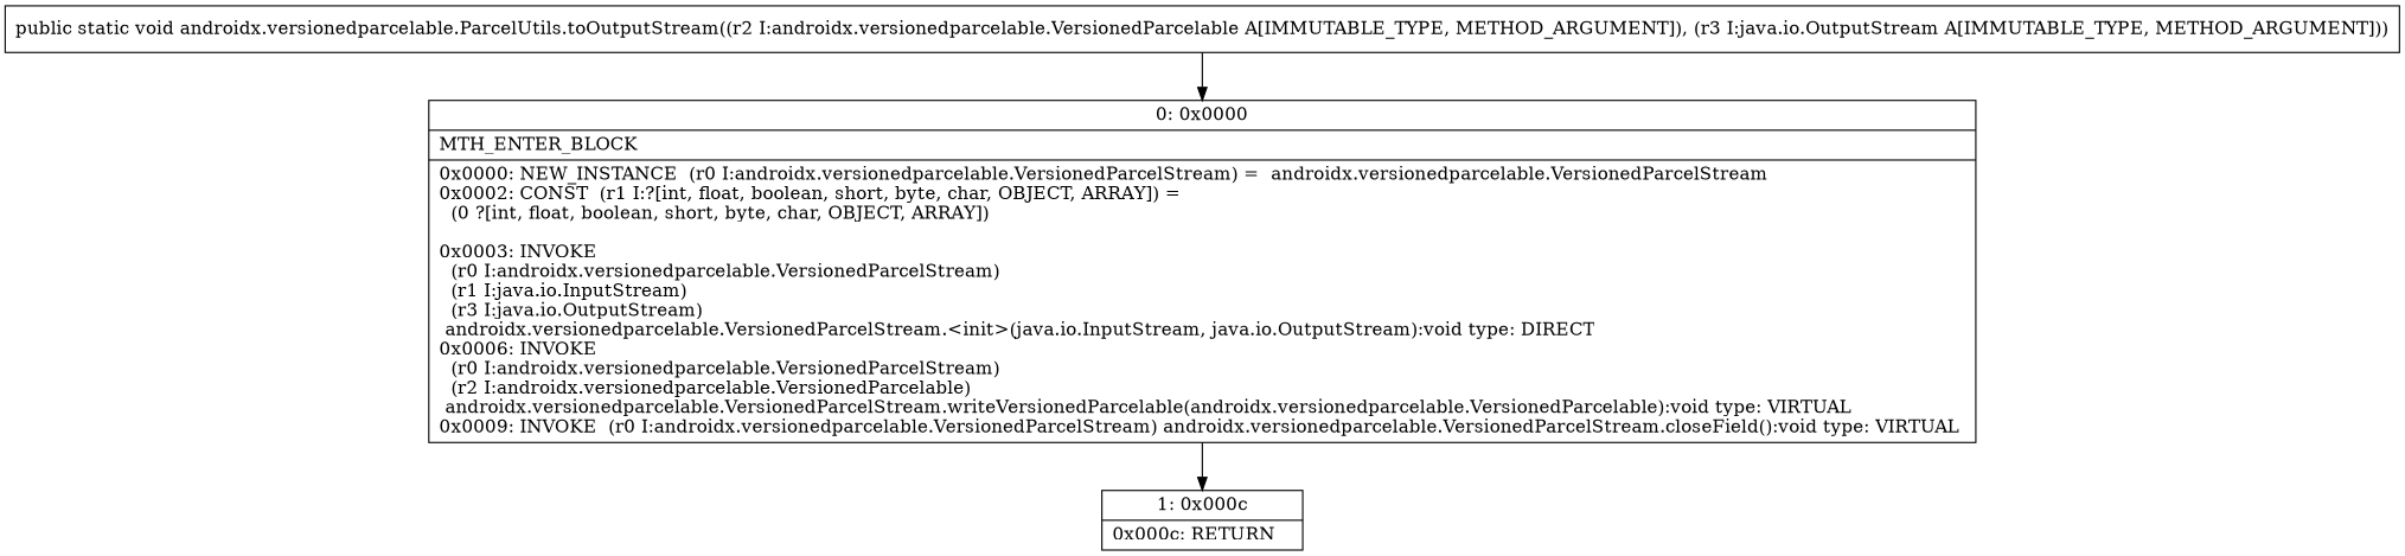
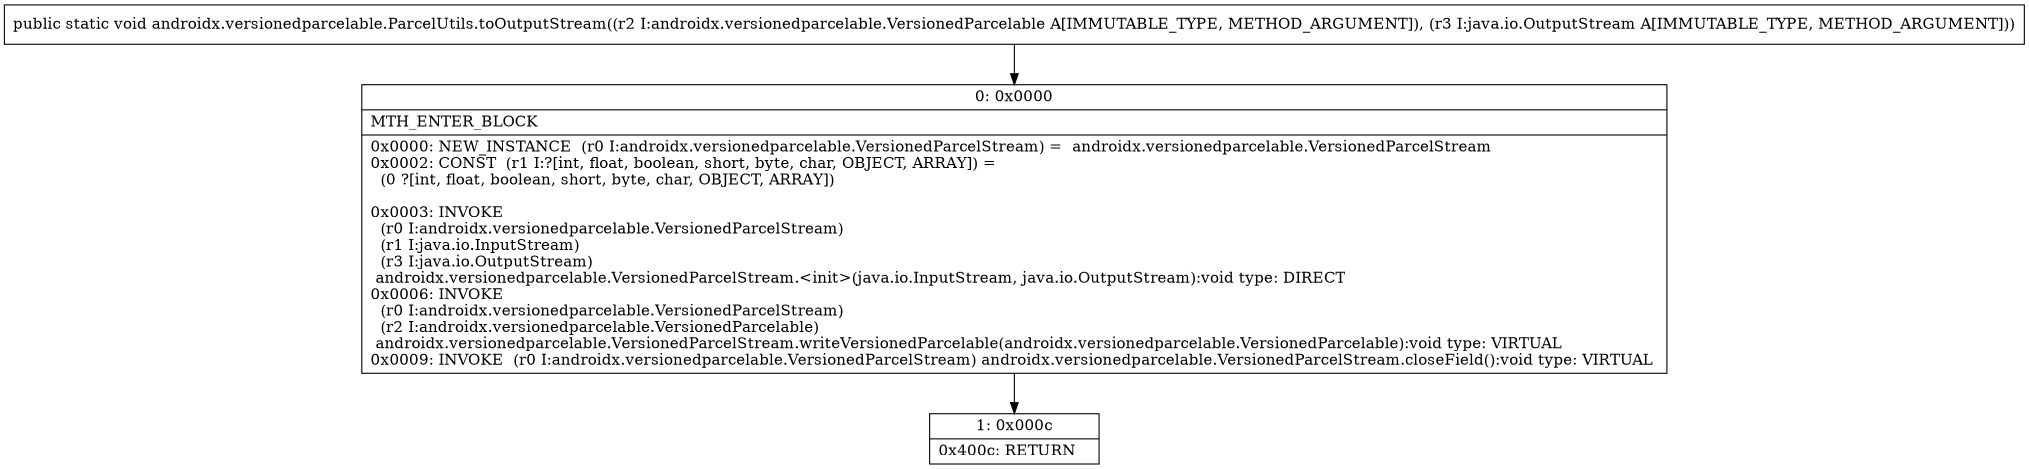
  digraph {
    node [shape=record]
    n1 [label="{0\:\ 0x0000|MTH_ENTER_BLOCK\l|0x0000: NEW_INSTANCE  (r0 I:androidx.versionedparcelable.VersionedParcelStream) =  androidx.versionedparcelable.VersionedParcelStream \l0x0002: CONST  (r1 I:?[int, float, boolean, short, byte, char, OBJECT, ARRAY]) = \l  (0 ?[int, float, boolean, short, byte, char, OBJECT, ARRAY])\l \l0x0003: INVOKE  \l  (r0 I:androidx.versionedparcelable.VersionedParcelStream)\l  (r1 I:java.io.InputStream)\l  (r3 I:java.io.OutputStream)\l androidx.versionedparcelable.VersionedParcelStream.\<init\>(java.io.InputStream, java.io.OutputStream):void type: DIRECT \l0x0006: INVOKE  \l  (r0 I:androidx.versionedparcelable.VersionedParcelStream)\l  (r2 I:androidx.versionedparcelable.VersionedParcelable)\l androidx.versionedparcelable.VersionedParcelStream.writeVersionedParcelable(androidx.versionedparcelable.VersionedParcelable):void type: VIRTUAL \l0x0009: INVOKE  (r0 I:androidx.versionedparcelable.VersionedParcelStream) androidx.versionedparcelable.VersionedParcelStream.closeField():void type: VIRTUAL \l}"]
-   n2 [label="{1\:\ 0x000c|0x000c: RETURN   \l}"]
+   n2 [label="{1\:\ 0x000c|0x400c: RETURN   \l}"]
    n3 [label="{public static void androidx.versionedparcelable.ParcelUtils.toOutputStream((r2 I:androidx.versionedparcelable.VersionedParcelable A[IMMUTABLE_TYPE, METHOD_ARGUMENT]), (r3 I:java.io.OutputStream A[IMMUTABLE_TYPE, METHOD_ARGUMENT])) }"]
    n1 -> n2
    n3 -> n1
  }
